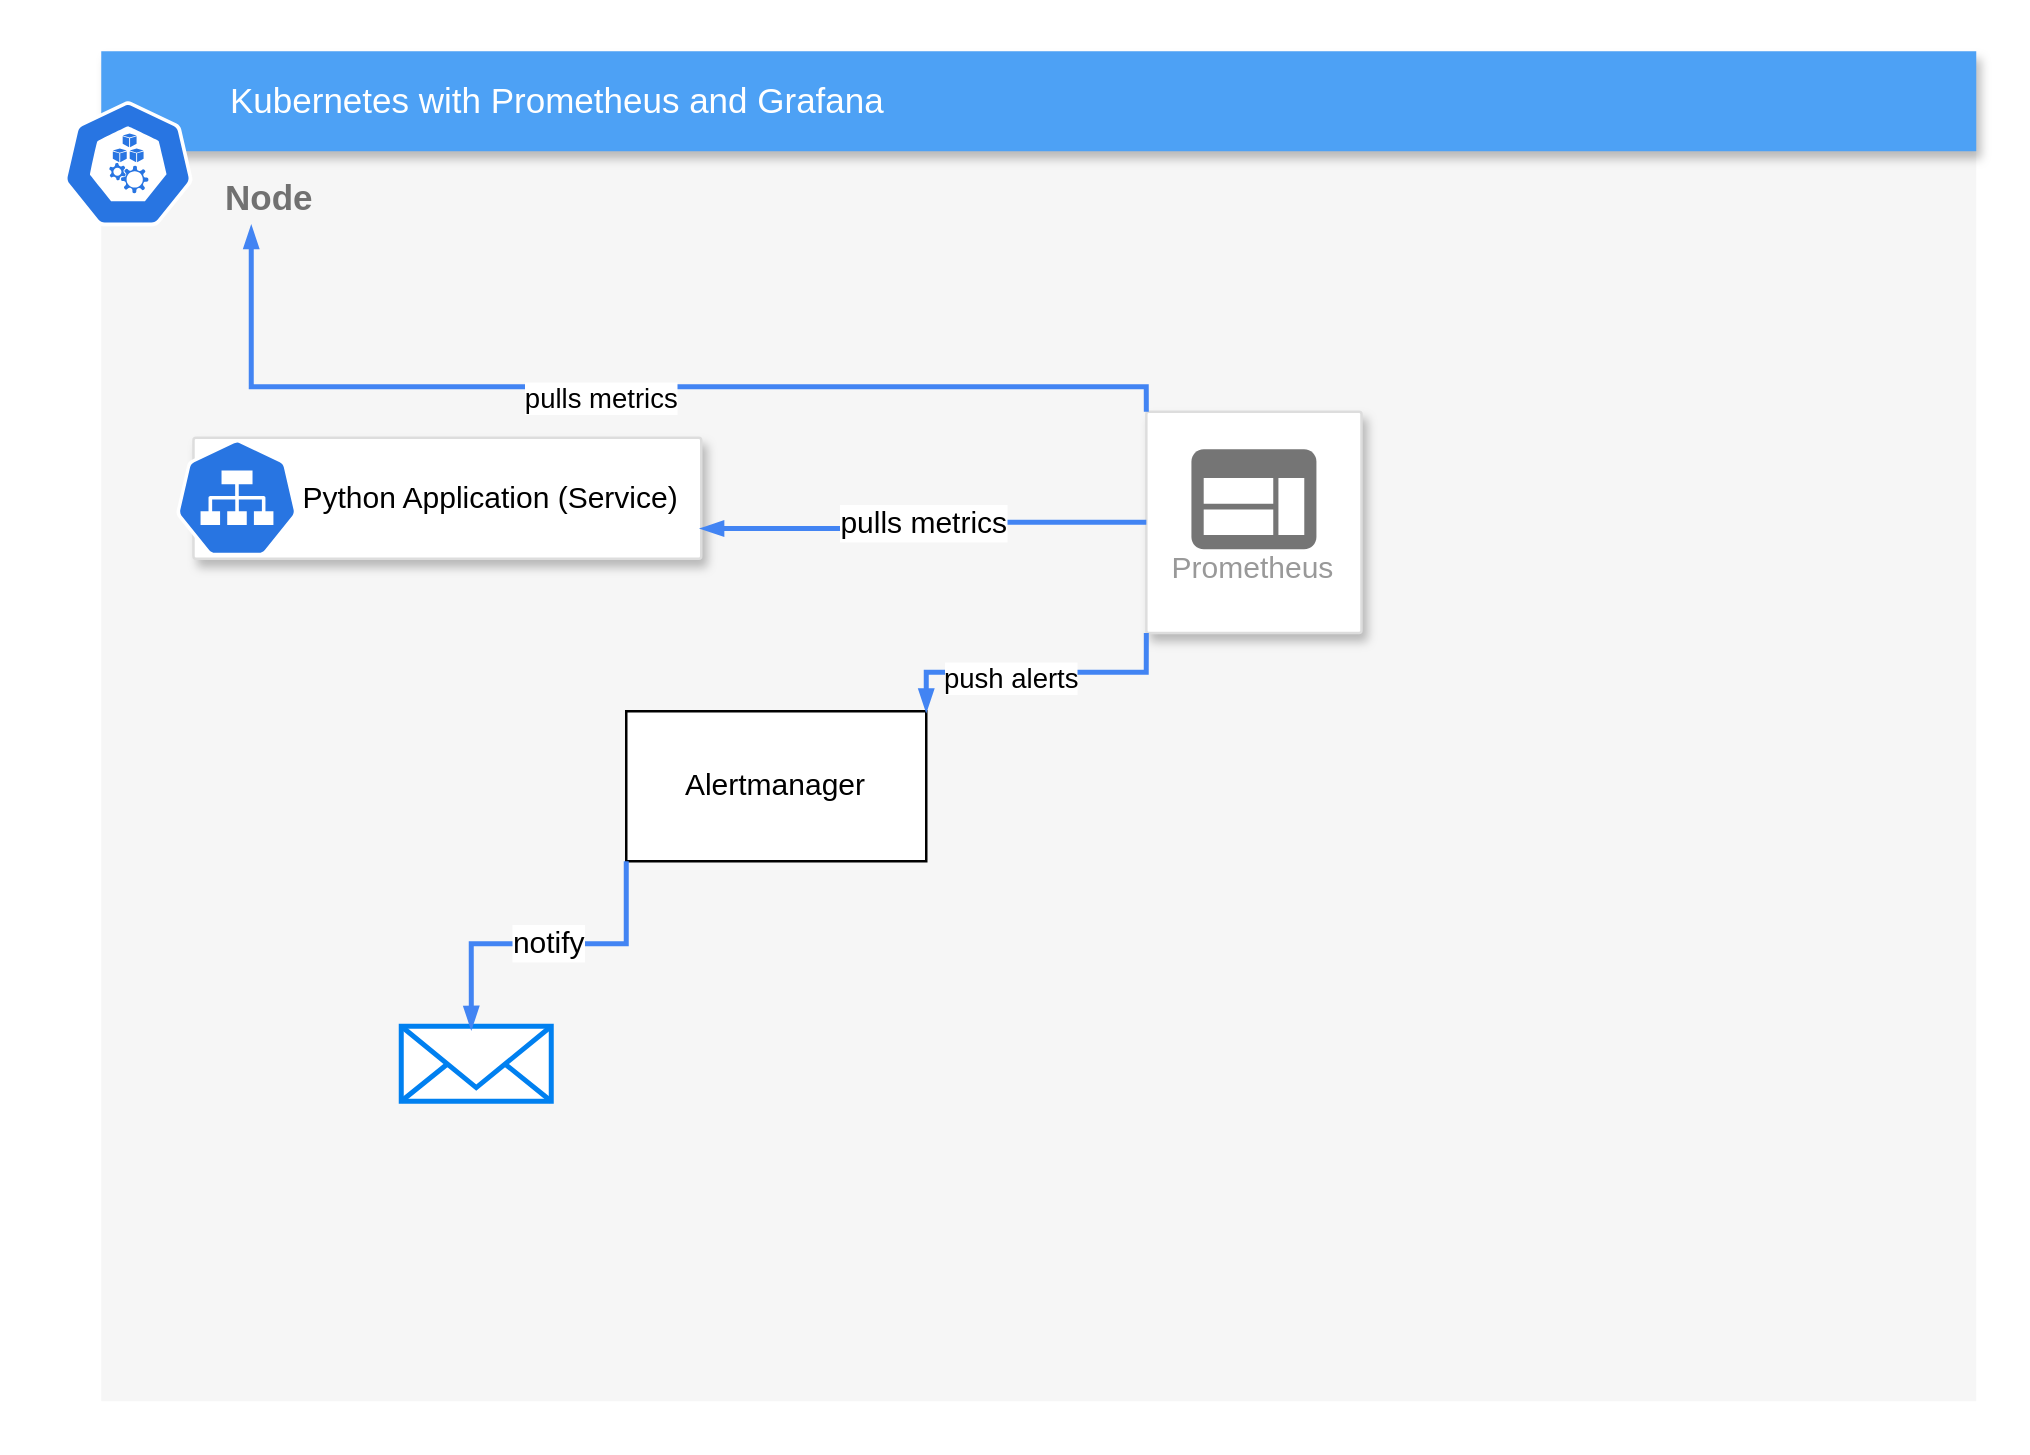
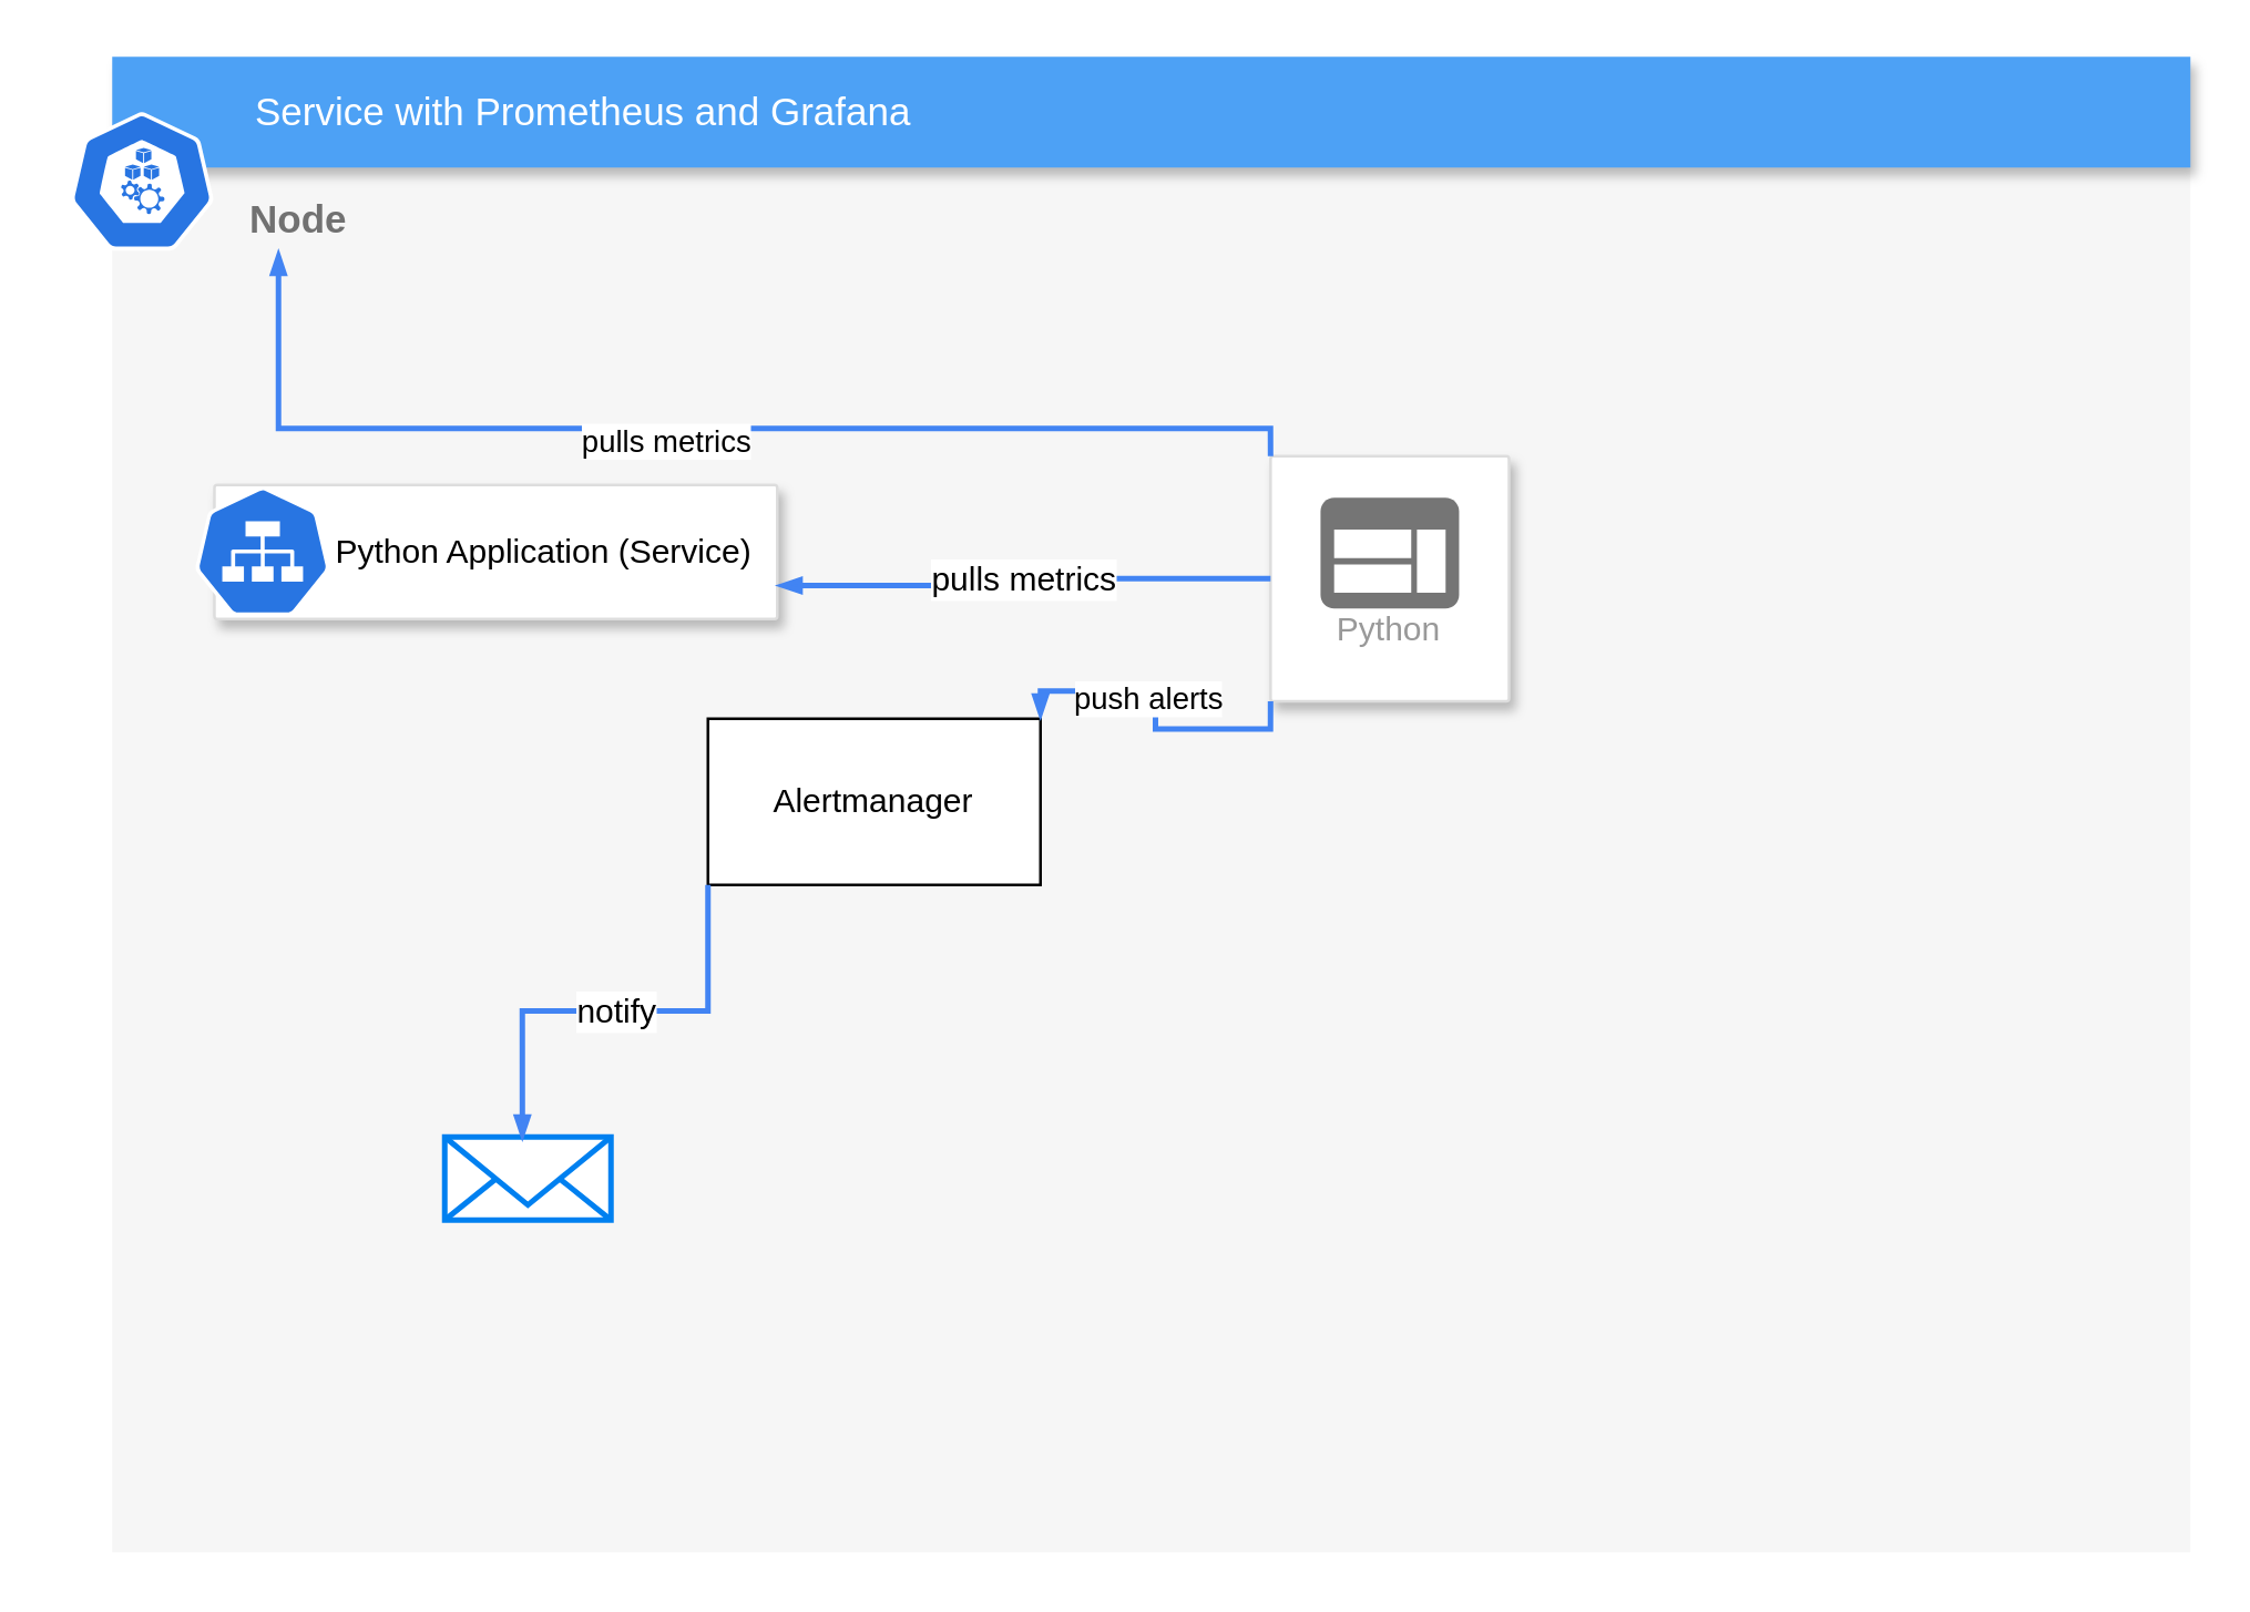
  <mxCell id="0" />
  <mxCell id="1" parent="0" />
  <mxCell id="2" value="&lt;b&gt;Node&lt;br&gt;&lt;br&gt;&lt;/b&gt;" style="fillColor=#F6F6F6;strokeColor=none;shadow=0;gradientColor=none;fontSize=14;align=left;spacing=10;fontColor=#717171;9E9E9E;verticalAlign=top;spacingTop=-4;fontStyle=0;spacingLeft=40;html=1;" parent="1" vertex="1"><mxGeometry x="40" y="60" width="750" height="500" as="geometry" /></mxCell>
  <mxCell id="3" value="" style="strokeColor=#dddddd;shadow=1;strokeWidth=1;rounded=1;absoluteArcSize=1;arcSize=2;" vertex="1" parent="2"><mxGeometry x="36.89" y="114.58" width="203.11" height="48.42" as="geometry" /></mxCell>
  <mxCell id="4" value="Python Application (Service)" style="sketch=0;dashed=0;connectable=0;html=1;fillColor=#757575;strokeColor=none;shape=mxgraph.gcp2.application_system;part=1;labelPosition=right;verticalLabelPosition=middle;align=left;verticalAlign=middle;spacingLeft=5;fontSize=12;" vertex="1" parent="3"><mxGeometry y="0.5" width="32" height="32" relative="1" as="geometry"><mxPoint x="5" y="-16" as="offset" /></mxGeometry></mxCell>
  <mxCell id="5" value="" style="sketch=0;html=1;dashed=0;whitespace=wrap;fillColor=#2875E2;strokeColor=#ffffff;points=[[0.005,0.63,0],[0.1,0.2,0],[0.9,0.2,0],[0.5,0,0],[0.995,0.63,0],[0.72,0.99,0],[0.5,1,0],[0.28,0.99,0]];verticalLabelPosition=bottom;align=center;verticalAlign=top;shape=mxgraph.kubernetes.icon;prIcon=svc" vertex="1" parent="3"><mxGeometry x="-6.889" y="-0.003" width="48.587" height="48.003" as="geometry" /></mxCell>
- <mxCell id="6" value="Prometheus&#10;" style="strokeColor=#dddddd;shadow=1;strokeWidth=1;rounded=1;absoluteArcSize=1;arcSize=2;labelPosition=center;verticalLabelPosition=middle;align=center;verticalAlign=bottom;spacingLeft=0;fontColor=#999999;fontSize=12;whiteSpace=wrap;spacingBottom=2;" vertex="1" parent="2"><mxGeometry x="418.033" y="104.167" width="86.066" height="88.542" as="geometry" /></mxCell>
+ <mxCell id="6" value="Python&#10;" style="strokeColor=#dddddd;shadow=1;strokeWidth=1;rounded=1;absoluteArcSize=1;arcSize=2;labelPosition=center;verticalLabelPosition=middle;align=center;verticalAlign=bottom;spacingLeft=0;fontColor=#999999;fontSize=12;whiteSpace=wrap;spacingBottom=2;" vertex="1" parent="2"><mxGeometry x="418.033" y="104.167" width="86.066" height="88.542" as="geometry" /></mxCell>
  <mxCell id="7" value="" style="sketch=0;dashed=0;connectable=0;html=1;fillColor=#757575;strokeColor=none;shape=mxgraph.gcp2.application;part=1;" vertex="1" parent="6"><mxGeometry x="0.5" width="50" height="40" relative="1" as="geometry"><mxPoint x="-25" y="15" as="offset" /></mxGeometry></mxCell>
  <mxCell id="8" value="pulls metrics" style="edgeStyle=orthogonalEdgeStyle;fontSize=12;html=1;endArrow=blockThin;endFill=1;rounded=0;strokeWidth=2;endSize=4;startSize=4;dashed=0;strokeColor=#4284F3;exitX=0;exitY=0.5;exitDx=0;exitDy=0;entryX=1;entryY=0.75;entryDx=0;entryDy=0;" edge="1" parent="2" source="6" target="3"><mxGeometry width="100" relative="1" as="geometry"><mxPoint x="172.131" y="354.167" as="sourcePoint" /><mxPoint x="295.082" y="354.167" as="targetPoint" /></mxGeometry></mxCell>
  <mxCell id="9" value="" style="edgeStyle=orthogonalEdgeStyle;fontSize=12;html=1;endArrow=blockThin;endFill=1;rounded=0;strokeWidth=2;endSize=4;startSize=4;dashed=0;strokeColor=#4284F3;exitX=0;exitY=0;exitDx=0;exitDy=0;entryX=0.08;entryY=0.06;entryDx=0;entryDy=0;entryPerimeter=0;" edge="1" parent="2" source="6" target="2"><mxGeometry width="100" relative="1" as="geometry"><mxPoint x="230" y="200" as="sourcePoint" /><mxPoint x="330" y="200" as="targetPoint" /></mxGeometry></mxCell>
  <mxCell id="10" value="pulls metrics" style="edgeLabel;html=1;align=center;verticalAlign=middle;resizable=0;points=[];" vertex="1" connectable="0" parent="9"><mxGeometry x="0.055" y="4" relative="1" as="geometry"><mxPoint as="offset" /></mxGeometry></mxCell>
- <mxCell id="11" value="Alertmanager" style="rounded=0;whiteSpace=wrap;html=1;" vertex="1" parent="2"><mxGeometry x="210" y="224" width="120" height="60" as="geometry" /></mxCell>
+ <mxCell id="11" value="Alertmanager" style="rounded=0;whiteSpace=wrap;html=1;" vertex="1" parent="2"><mxGeometry x="215" y="199" width="120" height="60" as="geometry" /></mxCell>
  <mxCell id="12" value="" style="html=1;verticalLabelPosition=bottom;align=center;labelBackgroundColor=#ffffff;verticalAlign=top;strokeWidth=2;strokeColor=#0080F0;shadow=0;dashed=0;shape=mxgraph.ios7.icons.mail;" vertex="1" parent="2"><mxGeometry x="120" y="350" width="60" height="30" as="geometry" /></mxCell>
  <mxCell id="13" value="" style="edgeStyle=orthogonalEdgeStyle;fontSize=12;html=1;endArrow=blockThin;endFill=1;rounded=0;strokeWidth=2;endSize=4;startSize=4;dashed=0;strokeColor=#4284F3;exitX=0;exitY=1;exitDx=0;exitDy=0;entryX=1;entryY=0;entryDx=0;entryDy=0;" edge="1" parent="2" source="6" target="11"><mxGeometry width="100" relative="1" as="geometry"><mxPoint x="380" y="200" as="sourcePoint" /><mxPoint x="480" y="200" as="targetPoint" /></mxGeometry></mxCell>
  <mxCell id="14" value="push alerts" style="edgeLabel;html=1;align=center;verticalAlign=middle;resizable=0;points=[];" vertex="1" connectable="0" parent="13"><mxGeometry x="0.168" y="2" relative="1" as="geometry"><mxPoint as="offset" /></mxGeometry></mxCell>
  <mxCell id="15" value="notify" style="edgeStyle=orthogonalEdgeStyle;fontSize=12;html=1;endArrow=blockThin;endFill=1;rounded=0;strokeWidth=2;endSize=4;startSize=4;dashed=0;strokeColor=#4284F3;exitX=0;exitY=1;exitDx=0;exitDy=0;entryX=0.467;entryY=0.033;entryDx=0;entryDy=0;entryPerimeter=0;" edge="1" parent="2" source="11" target="12"><mxGeometry width="100" relative="1" as="geometry"><mxPoint x="380" y="200" as="sourcePoint" /><mxPoint x="480" y="200" as="targetPoint" /></mxGeometry></mxCell>
- <mxCell id="16" value="Kubernetes with Prometheus and Grafana" style="fillColor=#4DA1F5;strokeColor=none;shadow=1;gradientColor=none;fontSize=14;align=left;spacingLeft=50;fontColor=#ffffff;html=1;" parent="1" vertex="1"><mxGeometry x="40" y="20" width="750" height="40" as="geometry" /></mxCell>
+ <mxCell id="16" value="Service with Prometheus and Grafana" style="fillColor=#4DA1F5;strokeColor=none;shadow=1;gradientColor=none;fontSize=14;align=left;spacingLeft=50;fontColor=#ffffff;html=1;" parent="1" vertex="1"><mxGeometry x="40" y="20" width="750" height="40" as="geometry" /></mxCell>
  <mxCell id="17" value="" style="sketch=0;html=1;dashed=0;whitespace=wrap;fillColor=#2875E2;strokeColor=#ffffff;points=[[0.005,0.63,0],[0.1,0.2,0],[0.9,0.2,0],[0.5,0,0],[0.995,0.63,0],[0.72,0.99,0],[0.5,1,0],[0.28,0.99,0]];verticalLabelPosition=bottom;align=center;verticalAlign=top;shape=mxgraph.kubernetes.icon;prIcon=node" vertex="1" parent="1"><mxGeometry x="20" y="40" width="61.475" height="50" as="geometry" /></mxCell>
